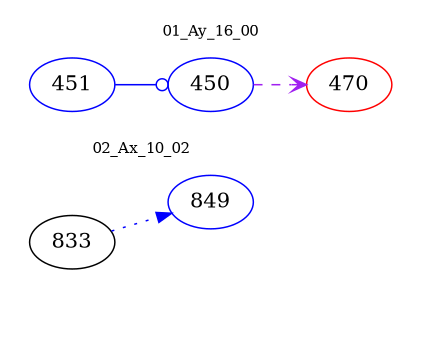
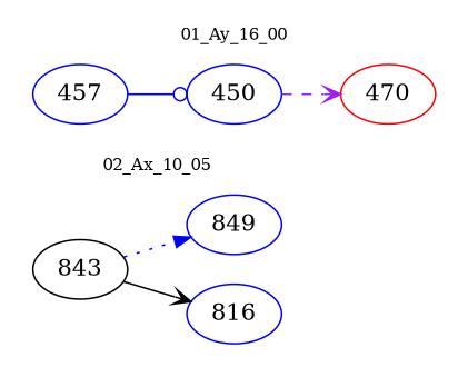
  digraph {
    rankdir=LR
    node [color=blue]
    edge [arrowhead=vee color=blue style=solid]
-   n1 [color=black label=833]
+   n1 [color=black label=843]
+   n2 [label=816]
    n3 [label=849]
-   n4 [label=451]
+   n4 [label=457]
    n5 [label=450]
    n6 [color=red label=470]
    subgraph cluster_1 {
      color=white
      fontsize=10
-     label="02_Ax_10_02"
+     label="02_Ax_10_05"
      n1
+     n2
      n3
    }
    subgraph cluster_2 {
      color=white
      fontsize=10
      label="01_Ay_16_00"
      n4
      n5
      n6
    }
+   n1 -> n2 [color=black]
    n1 -> n3 [arrowhead=normal style=dotted]
    n4 -> n5 [arrowhead=odot]
    n5 -> n6 [color=purple style=dashed]
  }
